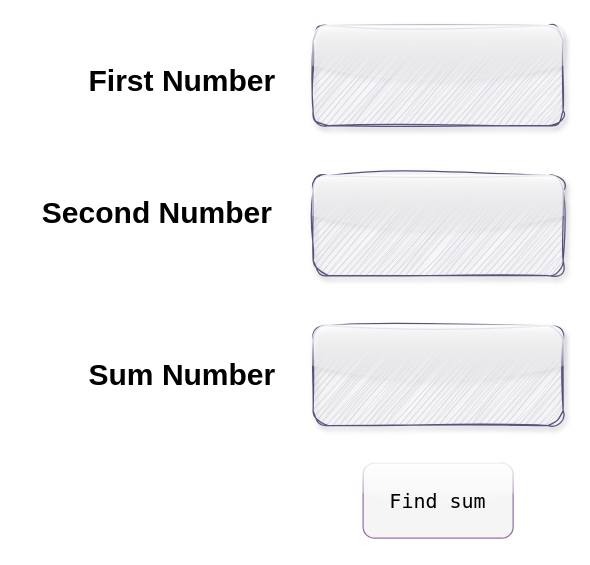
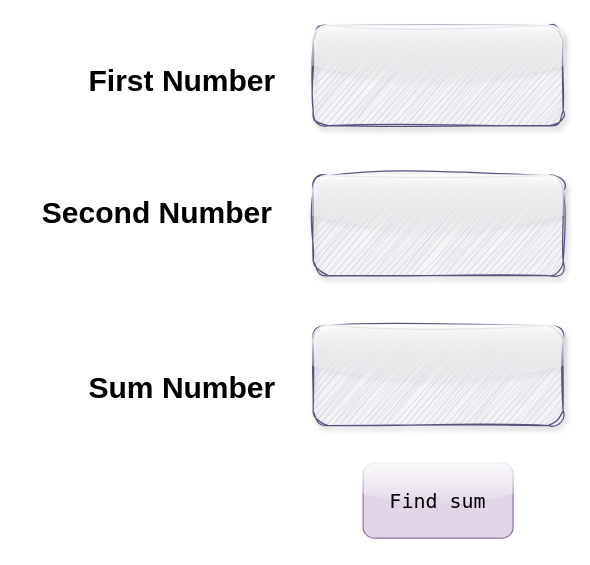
  <mxCell id="0" />
  <mxCell id="1" parent="0" />
  <mxCell id="2" value="" style="rounded=1;whiteSpace=wrap;html=1;fillColor=#d0cee2;strokeColor=#56517e;shadow=1;sketch=1;curveFitting=1;jiggle=2;glass=1;" vertex="1" parent="1"><mxGeometry x="250" y="140" width="200" height="80" as="geometry" /></mxCell>
  <mxCell id="3" value="" style="rounded=1;whiteSpace=wrap;html=1;fillColor=#d0cee2;strokeColor=#56517e;sketch=1;curveFitting=1;jiggle=2;shadow=1;glass=1;" vertex="1" parent="1"><mxGeometry x="250" y="20" width="200" height="80" as="geometry" /></mxCell>
  <mxCell id="4" value="" style="rounded=1;whiteSpace=wrap;html=1;fillColor=#d0cee2;strokeColor=#56517e;gradientColor=none;glass=1;sketch=1;curveFitting=1;jiggle=2;shadow=1;" vertex="1" parent="1"><mxGeometry x="250" y="260" width="200" height="80" as="geometry" /></mxCell>
  <mxCell id="5" value="&lt;h1&gt;First Number&lt;/h1&gt;" style="text;html=1;align=center;verticalAlign=middle;resizable=0;points=[];autosize=1;strokeColor=none;fillColor=none;" vertex="1" parent="1"><mxGeometry x="60" y="30" width="170" height="70" as="geometry" /></mxCell>
  <mxCell id="6" value="&lt;h1&gt;Second Number&lt;/h1&gt;" style="text;html=1;align=center;verticalAlign=middle;resizable=0;points=[];autosize=1;strokeColor=none;fillColor=none;" vertex="1" parent="1"><mxGeometry x="20" y="135" width="210" height="70" as="geometry" /></mxCell>
- <mxCell id="7" value="&lt;h1&gt;Sum Number&lt;/h1&gt;" style="text;html=1;align=center;verticalAlign=middle;resizable=0;points=[];autosize=1;strokeColor=none;fillColor=none;" vertex="1" parent="1"><mxGeometry x="60" y="265" width="170" height="70" as="geometry" /></mxCell>
- <mxCell id="8" value="&lt;pre&gt;&lt;font style=&quot;font-size: 16px;&quot;&gt;Find sum&lt;/font&gt;&lt;/pre&gt;" style="rounded=1;whiteSpace=wrap;html=1;fillColor=#f5f5f5;strokeColor=#9673a6;shadow=0;glass=1;" vertex="1" parent="1"><mxGeometry x="290" y="370" width="120" height="60" as="geometry" /></mxCell>
+ <mxCell id="7" value="&lt;h1&gt;Sum Number&lt;/h1&gt;" style="text;html=1;align=center;verticalAlign=middle;resizable=0;points=[];autosize=1;strokeColor=none;fillColor=none;" vertex="1" parent="1"><mxGeometry x="60" y="275" width="170" height="70" as="geometry" /></mxCell>
+ <mxCell id="8" value="&lt;pre&gt;&lt;font style=&quot;font-size: 16px;&quot;&gt;Find sum&lt;/font&gt;&lt;/pre&gt;" style="rounded=1;whiteSpace=wrap;html=1;fillColor=#e1d5e7;strokeColor=#9673a6;shadow=0;glass=1;" vertex="1" parent="1"><mxGeometry x="290" y="370" width="120" height="60" as="geometry" /></mxCell>
